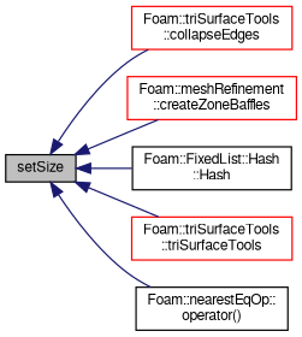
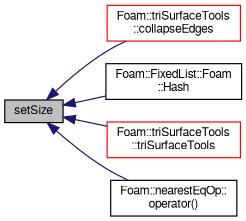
  digraph {
    rankdir=LR
    node [color=black fontname=FreeSans fontsize=10 shape=record]
    edge [color=midnightblue dir=back fontname=FreeSans fontsize=10 labelfontname=FreeSans labelfontsize=10 style=solid]
    n1 [fillcolor=grey75 fontcolor=black height=0.2 label=setSize style=filled width=0.4]
    n2 [color=red height=0.2 label="Foam::triSurfaceTools\l::collapseEdges" width=0.4]
-   n3 [color=red height=0.2 label="Foam::meshRefinement\l::createZoneBaffles" width=0.4]
-   n4 [height=0.2 label="Foam::FixedList::Hash\l::Hash" width=0.4]
+   n4 [height=0.2 label="Foam::FixedList::Foam\l::Hash" width=0.4]
    n5 [color=red height=0.2 label="Foam::triSurfaceTools\l::triSurfaceTools" width=0.4]
    n6 [height=0.2 label="Foam::nearestEqOp::\loperator()" width=0.4]
    n1 -> n2
-   n1 -> n3
    n1 -> n4
    n1 -> n5
    n1 -> n6
  }
